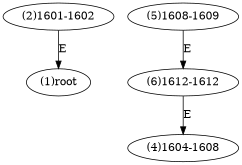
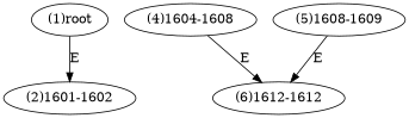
  digraph {
    n1 [label="(1)root"]
    n2 [label="(2)1601-1602"]
    n3 [label="(6)1612-1612"]
    n4 [label="(4)1604-1608"]
    n5 [label="(5)1608-1609"]
-   n2 -> n1 [label=E]
-   n3 -> n4 [label=E]
+   n1 -> n2 [label=E]
+   n4 -> n3 [label=E]
    n5 -> n3 [label=E]
  }
